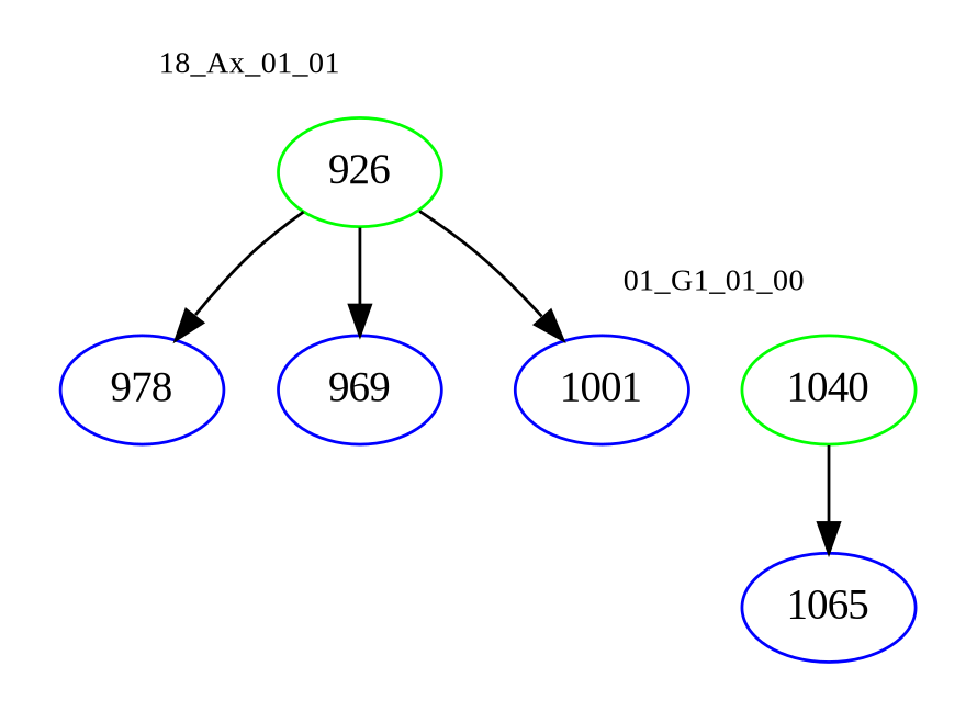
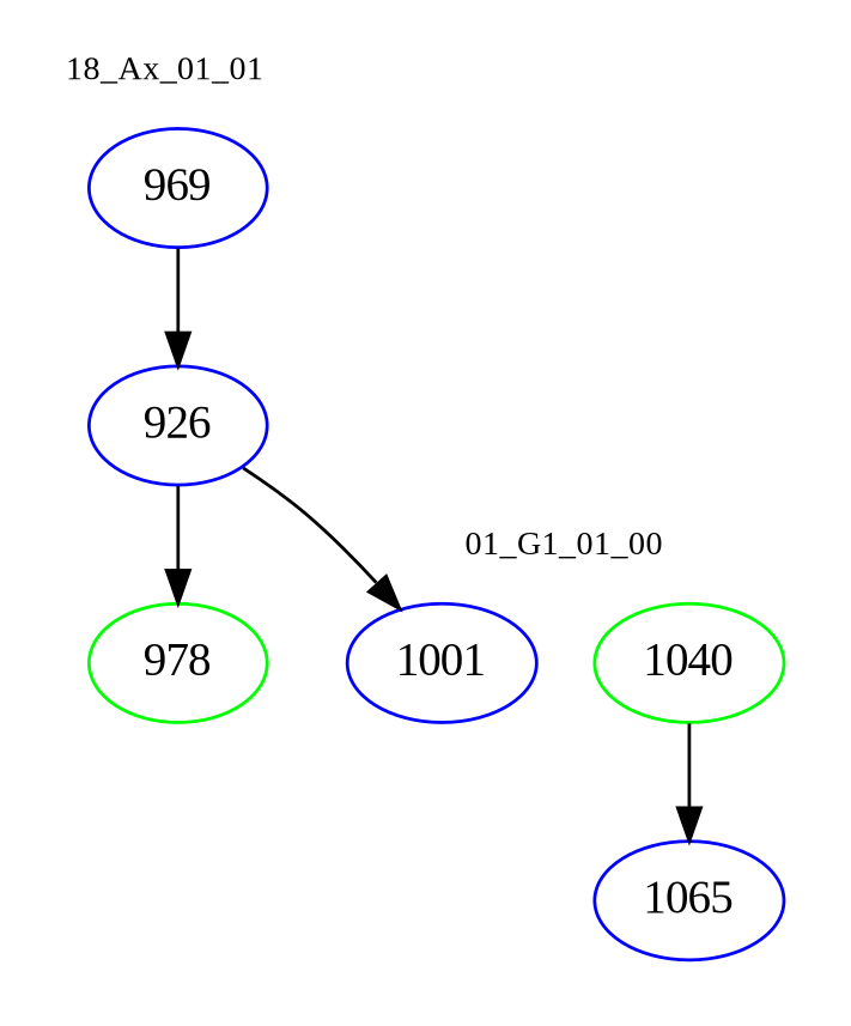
  digraph {
    fontname="Liberation Serif"
    node [color=blue fontname="Liberation Serif"]
    edge [color=black fontname="Liberation Serif"]
-   n1 [color=green label=926]
-   n2 [label=978]
+   n1 [label=926]
+   n2 [color=green label=978]
    n3 [label=969]
    n4 [color=green label=1040]
    n5 [label=1001]
    n6 [label=1065]
    subgraph cluster_1 {
      color=white
      fontsize=10
      label="18_Ax_01_01"
      n1
      n2
      n3
    }
    subgraph cluster_2 {
      color=white
      fontsize=10
      label="01_G1_01_00"
      n4
      n5
      n6
    }
    n1 -> n2
-   n1 -> n3
+   n3 -> n1
    n1 -> n5
    n4 -> n6
  }
